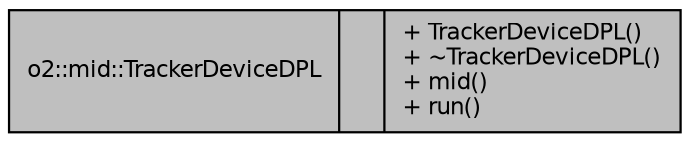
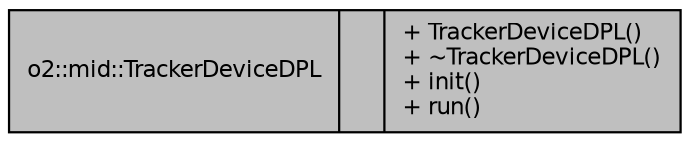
  digraph {
    rankdir=LR
-   n1 [color=black fillcolor=grey75 fontcolor=black fontname=Helvetica fontsize=10 height=0.2 label="{o2::mid::TrackerDeviceDPL\n||+ TrackerDeviceDPL()\l+ ~TrackerDeviceDPL()\l+ mid()\l+ run()\l}" shape=record style=filled width=0.4]
+   n1 [color=black fillcolor=grey75 fontcolor=black fontname=Helvetica fontsize=10 height=0.2 label="{o2::mid::TrackerDeviceDPL\n||+ TrackerDeviceDPL()\l+ ~TrackerDeviceDPL()\l+ init()\l+ run()\l}" shape=record style=filled width=0.4]
  }
